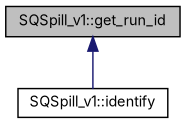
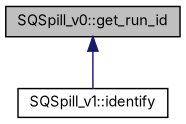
  digraph {
    rankdir=TB
    fontname=Inter
    node [color=black fontname=Inter fontsize=10 shape=record]
-   n1 [fillcolor=grey75 fontcolor=black height=0.2 label="SQSpill_v1::get_run_id" style=filled width=0.4]
+   n1 [fillcolor=grey75 fontcolor=black height=0.2 label="SQSpill_v0::get_run_id" style=filled width=0.4]
    n2 [height=0.2 label="SQSpill_v1::identify" width=0.4]
    n1 -> n2 [color=midnightblue dir=back fontname=Inter fontsize=10 labelfontname=FreeSans labelfontsize=10 style=solid]
  }
